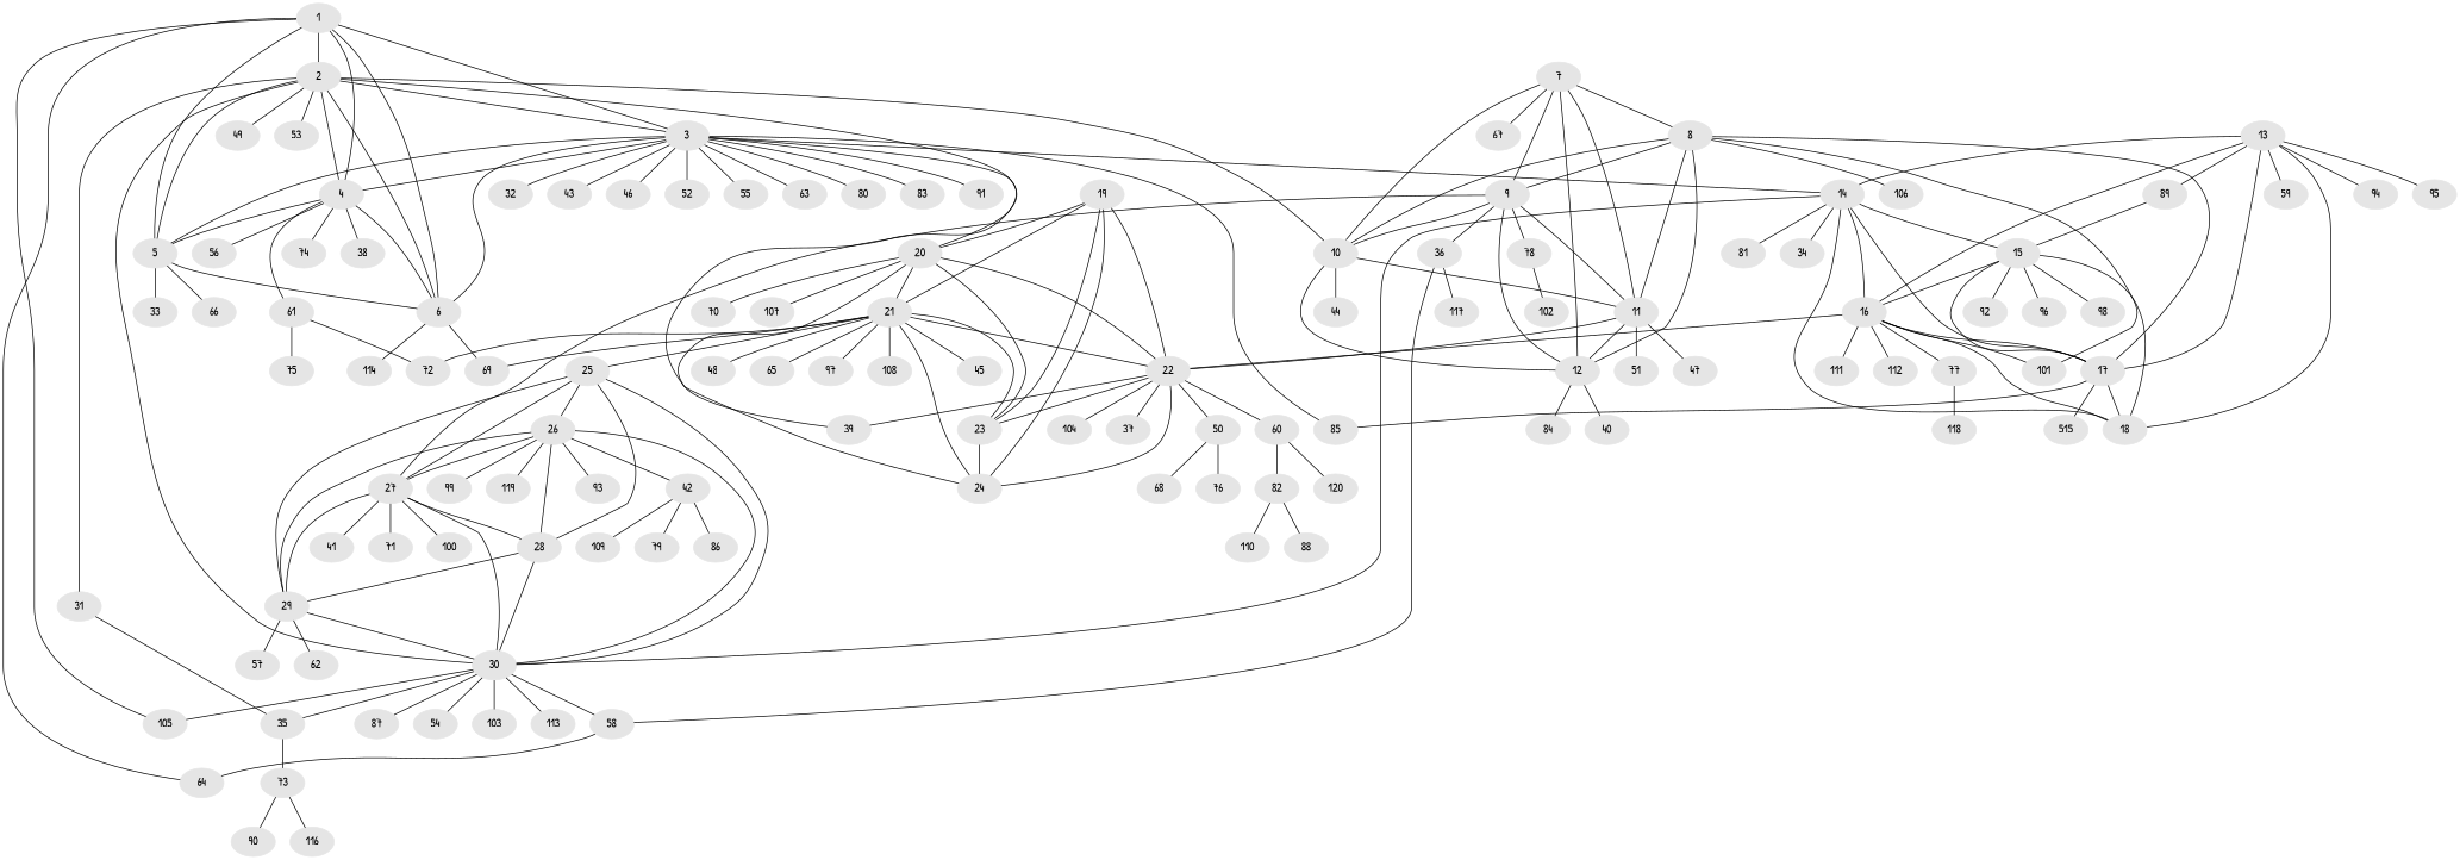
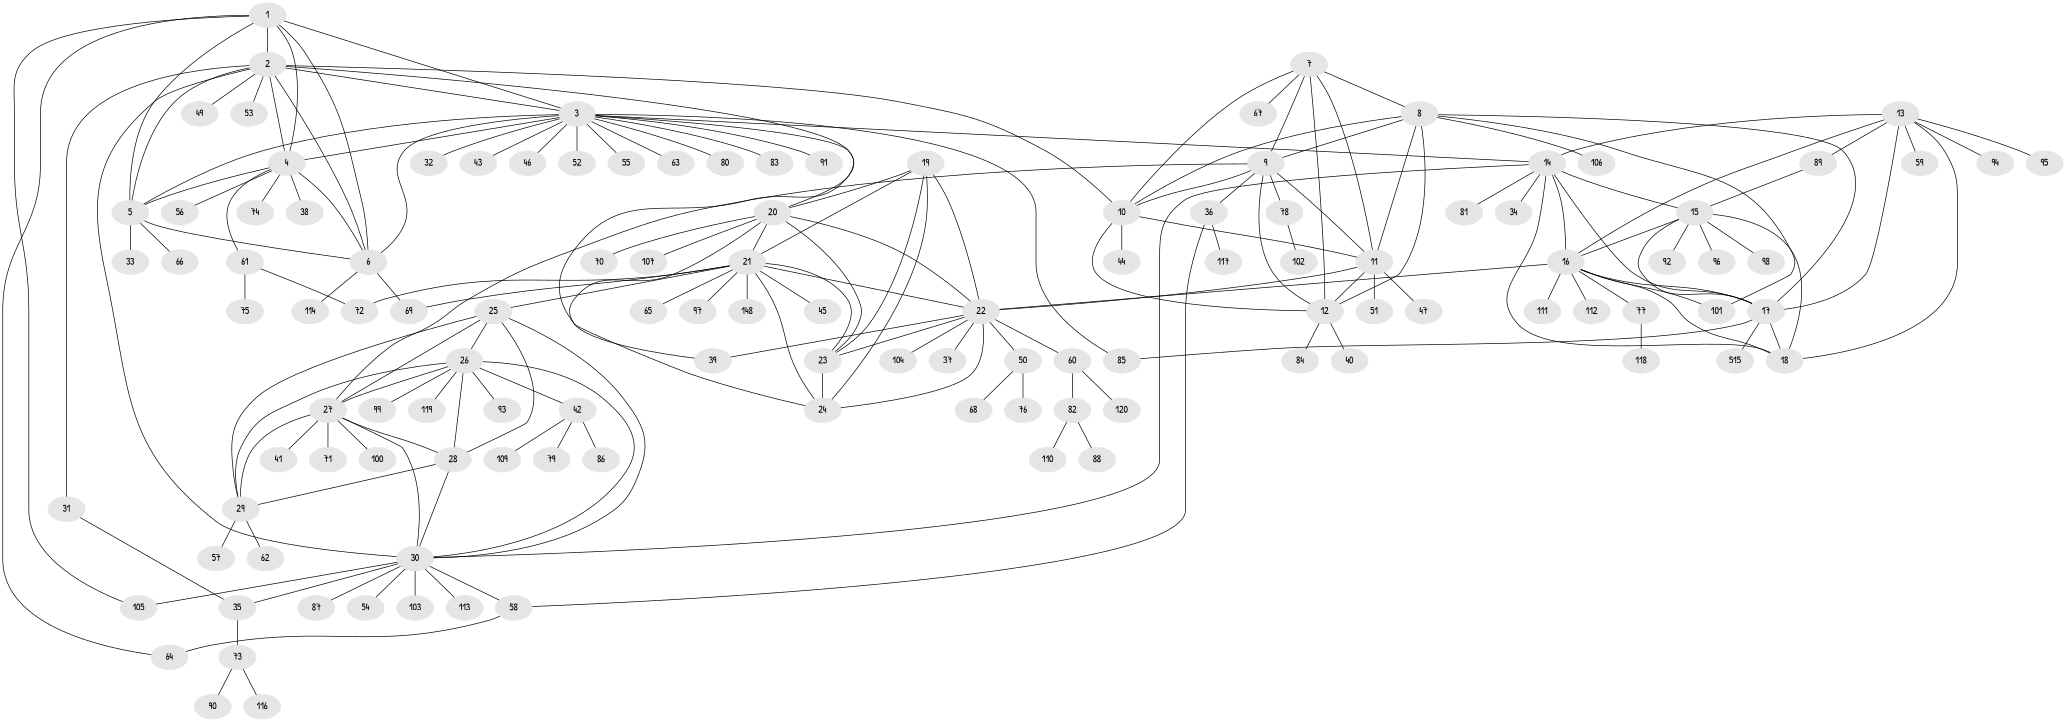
  graph {
    fontname="Patrick Hand"
    node [color=gray90 fontname="Patrick Hand" style=filled]
    edge [fontname="Patrick Hand"]
    1
    2
    3
    4
    5
    6
    64
    105
    10
    30
    31
    39
    49
    53
    14
    20
    32
    43
    46
    52
    55
    63
    80
    83
    85
    91
    38
    56
    61
    74
    33
    66
    69
    114
    11
    12
    44
    87
    35
    54
    58
    103
    113
    17
    15
    16
    18
    34
    81
    22
    21
    23
    24
    70
    107
    72
    75
    7
    8
    9
    67
    101
    106
    27
    36
    78
    47
    51
    40
    84
    n71 [label=515]
    28
    29
    41
    71
    100
    117
    102
    37
    50
    60
    104
    13
    59
    89
    94
    95
    92
    96
    98
    77
    111
    112
    118
    19
    25
    45
-   48
    65
    97
-   108
+   108 [label=148]
    26
    68
    76
    82
    120
    42
    93
    99
    119
    57
    62
    79
    86
    109
    73
    90
    116
    88
    110
    1 -- 2
    1 -- 3
    1 -- 4
    1 -- 5
    1 -- 6
    1 -- 64
    1 -- 105
    2 -- 3
    2 -- 4
    2 -- 5
    2 -- 6
    2 -- 10
    2 -- 30
    2 -- 31
    2 -- 39
    2 -- 49
    2 -- 53
    3 -- 4
    3 -- 5
    3 -- 6
    3 -- 14
    3 -- 20
    3 -- 32
    3 -- 43
    3 -- 46
    3 -- 52
    3 -- 55
    3 -- 63
    3 -- 80
    3 -- 83
    3 -- 85
    3 -- 91
    4 -- 5
    4 -- 6
    4 -- 38
    4 -- 56
    4 -- 61
    4 -- 74
    5 -- 6
    5 -- 33
    5 -- 66
    6 -- 69
    6 -- 114
    10 -- 11
    10 -- 12
    10 -- 44
    30 -- 105
    30 -- 87
    30 -- 35
    30 -- 54
    30 -- 58
    30 -- 103
    30 -- 113
    31 -- 35
    14 -- 30
    14 -- 17
    14 -- 15
    14 -- 16
    14 -- 18
    14 -- 34
    14 -- 81
    20 -- 22
    20 -- 21
    20 -- 23
    20 -- 24
    20 -- 70
    20 -- 107
    61 -- 72
    61 -- 75
    11 -- 12
    11 -- 22
    11 -- 47
    11 -- 51
    12 -- 40
    12 -- 84
    35 -- 73
    58 -- 64
    17 -- 85
    17 -- 18
    17 -- n71
    15 -- 17
    15 -- 16
    15 -- 18
    15 -- 92
    15 -- 96
    15 -- 98
    16 -- 17
    16 -- 18
    16 -- 22
    16 -- 101
    16 -- 77
    16 -- 111
    16 -- 112
    22 -- 39
    22 -- 23
    22 -- 24
    22 -- 37
    22 -- 50
    22 -- 60
    22 -- 104
    21 -- 69
    21 -- 22
    21 -- 23
    21 -- 24
    21 -- 72
    21 -- 25
    21 -- 45
-   21 -- 48
    21 -- 65
    21 -- 97
    21 -- 108
    23 -- 24
    7 -- 10
    7 -- 11
    7 -- 12
    7 -- 8
    7 -- 9
    7 -- 67
    8 -- 10
    8 -- 11
    8 -- 12
    8 -- 17
    8 -- 9
    8 -- 101
    8 -- 106
    9 -- 10
    9 -- 11
    9 -- 12
    9 -- 27
    9 -- 36
    9 -- 78
    27 -- 30
    27 -- 28
    27 -- 29
    27 -- 41
    27 -- 71
    27 -- 100
    36 -- 58
    36 -- 117
    78 -- 102
    28 -- 30
    28 -- 29
-   29 -- 30
    29 -- 57
    29 -- 62
    50 -- 68
    50 -- 76
    60 -- 82
    60 -- 120
    13 -- 14
    13 -- 17
    13 -- 16
    13 -- 18
    13 -- 59
    13 -- 89
    13 -- 94
    13 -- 95
    89 -- 15
    77 -- 118
    19 -- 20
    19 -- 22
    19 -- 21
    19 -- 23
    19 -- 24
    25 -- 30
    25 -- 27
    25 -- 28
    25 -- 29
    25 -- 26
    26 -- 30
    26 -- 27
    26 -- 28
    26 -- 29
    26 -- 42
    26 -- 93
    26 -- 99
    26 -- 119
    82 -- 88
    82 -- 110
    42 -- 79
    42 -- 86
    42 -- 109
    73 -- 90
    73 -- 116
  }
